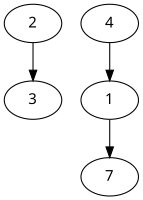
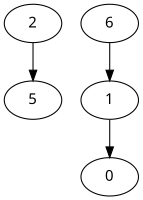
  digraph {
    node [fontname=Courrier]
-   n1 [label=3]
+   n1 [label=5]
    n2 [label=2]
-   n3 [label=4]
+   n3 [label=6]
    n4 [label=1]
-   n5 [label=7]
+   n5 [label=0]
    n2 -> n1
    n3 -> n4
    n4 -> n5
  }
